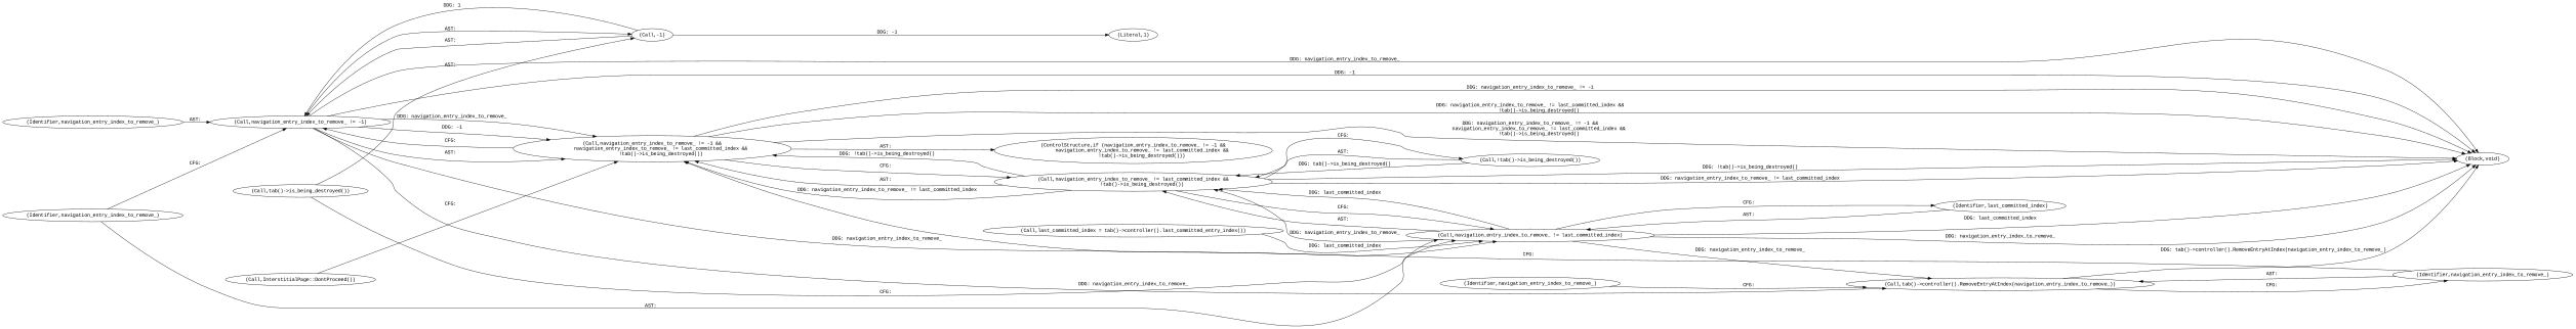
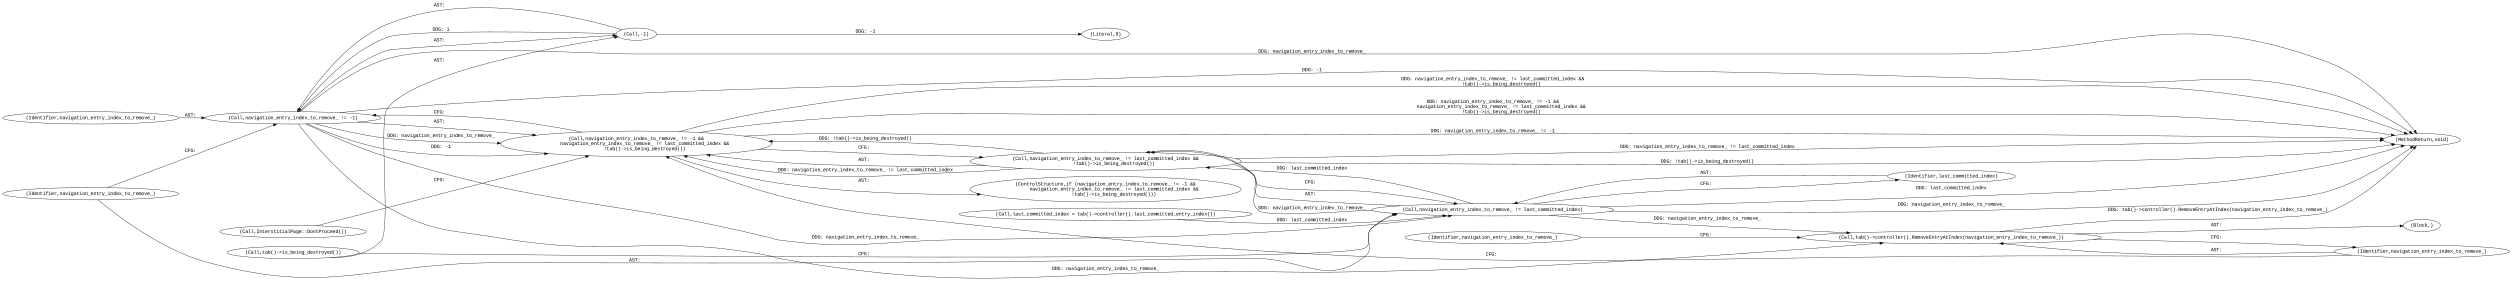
  digraph {
    fontname="Liberation Mono"
    rankdir=LR
    node [fontname="Liberation Mono"]
    edge [fontname="Liberation Mono"]
    n1 [label="(Call,navigation_entry_index_to_remove_ != -1)"]
    n2 [label="(Call,-1)"]
    n3 [label="(Call,navigation_entry_index_to_remove_ != -1 &&\n      navigation_entry_index_to_remove_ != last_committed_index &&\n      !tab()->is_being_destroyed())"]
    n4 [label="(Call,navigation_entry_index_to_remove_ != last_committed_index)"]
    n5 [label="(Call,tab()->controller().RemoveEntryAtIndex(navigation_entry_index_to_remove_))"]
-   n6 [label="(Block,void)"]
-   n7 [label="(Literal,1)"]
+   n6 [label="(MethodReturn,void)"]
+   n7 [label="(Literal,9)"]
    n8 [label="(Call,navigation_entry_index_to_remove_ != last_committed_index &&\n      !tab()->is_being_destroyed())"]
    n9 [label="(ControlStructure,if (navigation_entry_index_to_remove_ != -1 &&\n      navigation_entry_index_to_remove_ != last_committed_index &&\n      !tab()->is_being_destroyed()))"]
    n10 [label="(Identifier,last_committed_index)"]
+   n11 [label="(Block,)"]
    n12 [label="(Identifier,navigation_entry_index_to_remove_)"]
-   n13 [label="(Call,!tab()->is_being_destroyed())"]
    n14 [label="(Identifier,navigation_entry_index_to_remove_)"]
    n15 [label="(Call,last_committed_index = tab()->controller().last_committed_entry_index())"]
    n16 [label="(Call,tab()->is_being_destroyed())"]
    n17 [label="(Identifier,navigation_entry_index_to_remove_)"]
    n18 [label="(Call,InterstitialPage::DontProceed())"]
    n19 [label="(Identifier,navigation_entry_index_to_remove_)"]
    n1 -> n2 [label="AST: "]
    n1 -> n3 [label="AST: "]
    n1 -> n3 [label="DDG: navigation_entry_index_to_remove_"]
    n1 -> n3 [label="DDG: -1"]
    n1 -> n4 [label="DDG: navigation_entry_index_to_remove_"]
    n1 -> n5 [label="DDG: navigation_entry_index_to_remove_"]
    n1 -> n6 [label="DDG: navigation_entry_index_to_remove_"]
    n1 -> n6 [label="DDG: -1"]
    n2 -> n1 [label="AST: "]
    n2 -> n1 [label="DDG: 1"]
    n2 -> n7 [label="DDG: -1"]
    n3 -> n1 [label="CFG: "]
    n3 -> n6 [label="DDG: navigation_entry_index_to_remove_ != last_committed_index &&\n      !tab()->is_being_destroyed()"]
    n3 -> n6 [label="DDG: navigation_entry_index_to_remove_ != -1 &&\n      navigation_entry_index_to_remove_ != last_committed_index &&\n      !tab()->is_being_destroyed()"]
    n3 -> n6 [label="DDG: navigation_entry_index_to_remove_ != -1"]
    n3 -> n8 [label="CFG: "]
    n3 -> n9 [label="AST: "]
    n4 -> n5 [label="DDG: navigation_entry_index_to_remove_"]
    n4 -> n6 [label="DDG: last_committed_index"]
    n4 -> n6 [label="DDG: navigation_entry_index_to_remove_"]
    n4 -> n8 [label="AST: "]
    n4 -> n8 [label="DDG: navigation_entry_index_to_remove_"]
    n4 -> n8 [label="DDG: last_committed_index"]
    n4 -> n10 [label="CFG: "]
    n5 -> n6 [label="DDG: tab()->controller().RemoveEntryAtIndex(navigation_entry_index_to_remove_)"]
+   n5 -> n11 [label="AST: "]
    n5 -> n12 [label="CFG: "]
    n8 -> n3 [label="AST: "]
    n8 -> n3 [label="DDG: navigation_entry_index_to_remove_ != last_committed_index"]
    n8 -> n3 [label="DDG: !tab()->is_being_destroyed()"]
    n8 -> n4 [label="CFG: "]
    n8 -> n6 [label="DDG: !tab()->is_being_destroyed()"]
    n8 -> n6 [label="DDG: navigation_entry_index_to_remove_ != last_committed_index"]
-   n8 -> n13 [label="CFG: "]
    n10 -> n4 [label="AST: "]
    n12 -> n3 [label="CFG: "]
    n12 -> n5 [label="AST: "]
-   n13 -> n8 [label="AST: "]
-   n13 -> n8 [label="DDG: tab()->is_being_destroyed()"]
    n14 -> n1 [label="AST: "]
    n15 -> n4 [label="DDG: last_committed_index"]
    n16 -> n2 [label="AST: "]
    n16 -> n4 [label="CFG: "]
    n17 -> n5 [label="CFG: "]
    n18 -> n3 [label="CFG: "]
    n19 -> n1 [label="CFG: "]
    n19 -> n4 [label="AST: "]
  }
